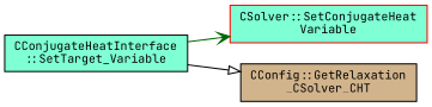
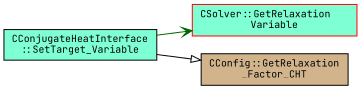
  digraph {
    fontname="JetBrains Mono"
    rankdir=LR
    node [color=black fillcolor=aquamarine fontname="JetBrains Mono" fontsize=10 shape=record style=filled]
    edge [fontname="JetBrains Mono" fontsize=10 labelfontname=Helvetica labelfontsize=10 style=solid]
    n1 [fontcolor=black height=0.2 label="CConjugateHeatInterface\l::SetTarget_Variable" width=0.4]
-   n2 [color=red height=0.2 label="CSolver::SetConjugateHeat\lVariable" width=0.4]
-   n3 [fillcolor=tan height=0.2 label="CConfig::GetRelaxation\l_CSolver_CHT" width=0.4]
+   n2 [color=red height=0.2 label="CSolver::GetRelaxation\lVariable" width=0.4]
+   n3 [fillcolor=tan height=0.2 label="CConfig::GetRelaxation\l_Factor_CHT" width=0.4]
    n1 -> n2 [arrowhead=vee color=darkgreen]
    n1 -> n3 [arrowhead=onormal color=black]
  }
